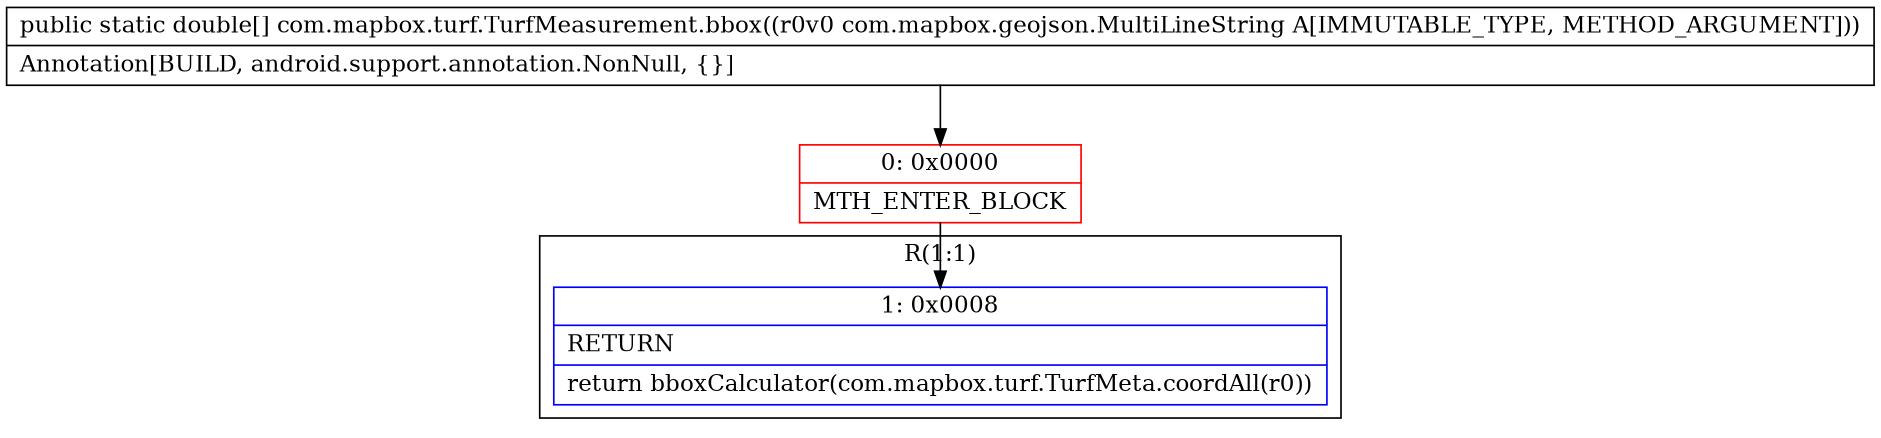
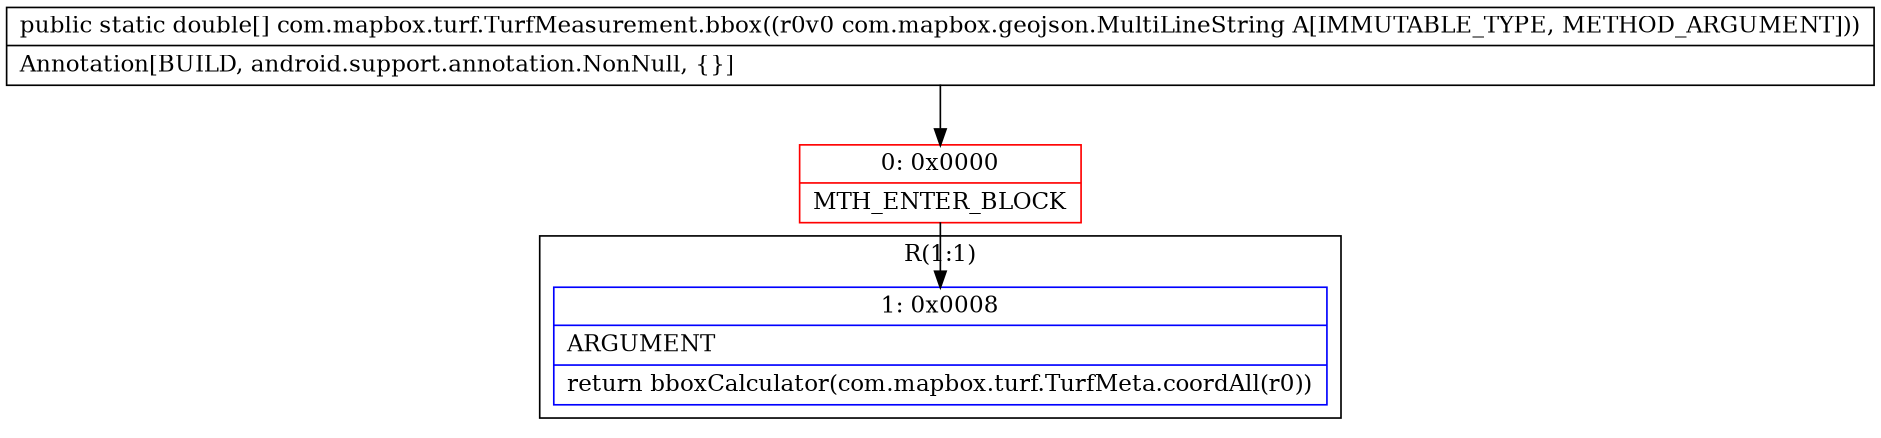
  digraph {
    node [shape=record]
-   n1 [color=blue label="{1\:\ 0x0008|RETURN\l|return bboxCalculator(com.mapbox.turf.TurfMeta.coordAll(r0))\l}"]
+   n1 [color=blue label="{1\:\ 0x0008|ARGUMENT\l|return bboxCalculator(com.mapbox.turf.TurfMeta.coordAll(r0))\l}"]
    n2 [color=red label="{0\:\ 0x0000|MTH_ENTER_BLOCK\l}"]
    n3 [label="{public static double[] com.mapbox.turf.TurfMeasurement.bbox((r0v0 com.mapbox.geojson.MultiLineString A[IMMUTABLE_TYPE, METHOD_ARGUMENT]))  | Annotation[BUILD, android.support.annotation.NonNull, \{\}]\l}"]
    subgraph cluster_1 {
      label="R(1:1)"
      n1
    }
    n2 -> n1
    n3 -> n2
  }
